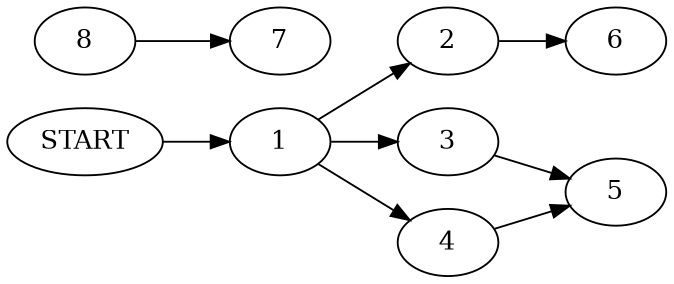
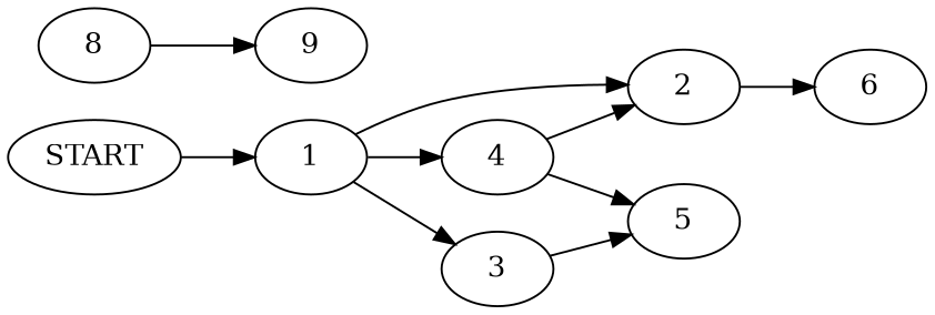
  digraph {
    rankdir=LR
    n1 [label=START]
    1
    2
    3
    4
    6
    5
    8
-   9 [label=7]
+   9
    n1 -> 1
    1 -> 2
    1 -> 3
    1 -> 4
    2 -> 6
    3 -> 5
+   4 -> 2
    4 -> 5
    8 -> 9
  }
